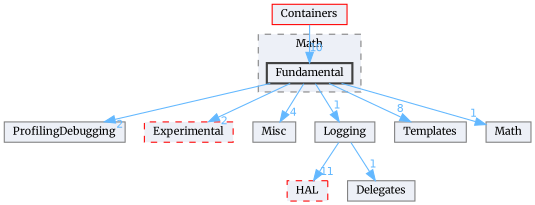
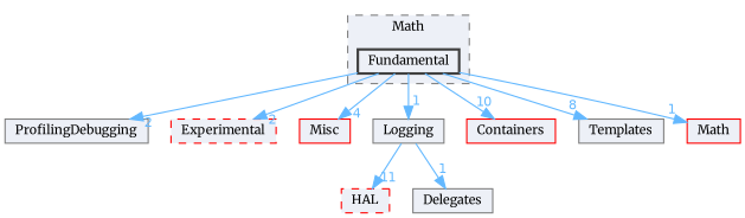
  digraph {
    compound=true
    fontname=Merriweather
    node [color=grey50 fillcolor="#edf0f7" fontname=Merriweather fontsize=10 shape=box style=filled]
    edge [color=steelblue1 fontcolor=steelblue1 fontname=Merriweather fontsize=10 headlabel=1 labeldistance=1.5 labelfontname=Helvetica labelfontsize=10]
    n1 [color=grey25 height=0.2 label=Fundamental style="filled,bold" width=0.4]
    n2 [height=0.2 label=ProfilingDebugging width=0.4]
    n3 [color=red height=0.2 label=Experimental style="filled,dashed" width=0.4]
-   n4 [height=0.2 label=Misc width=0.4]
+   n4 [color=red height=0.2 label=Misc width=0.4]
    n5 [height=0.2 label=Logging width=0.4]
    n6 [color=red height=0.2 label=Containers width=0.4]
    n7 [height=0.2 label=Templates width=0.4]
-   n8 [height=0.2 label=Math width=0.4]
+   n8 [color=red height=0.2 label=Math width=0.4]
    n9 [color=red height=0.2 label=HAL style="filled,dashed" width=0.4]
    n10 [height=0.2 label=Delegates width=0.4]
    subgraph cluster_1 {
      bgcolor="#edf0f7"
      fontsize=10
      label=Math
      pencolor=grey50
      style="filled,dashed"
      n1
    }
    n1 -> n2 [headlabel=2]
    n1 -> n3 [headlabel=2]
    n1 -> n4 [headlabel=4]
    n1 -> n5
-   n6 -> n1 [headlabel=10]
+   n1 -> n6 [headlabel=10]
    n1 -> n7 [headlabel=8]
    n1 -> n8
    n5 -> n9 [headlabel=11]
    n5 -> n10
  }
